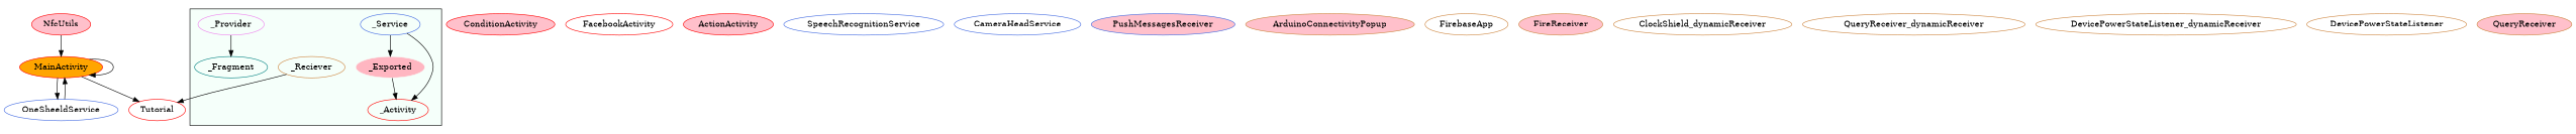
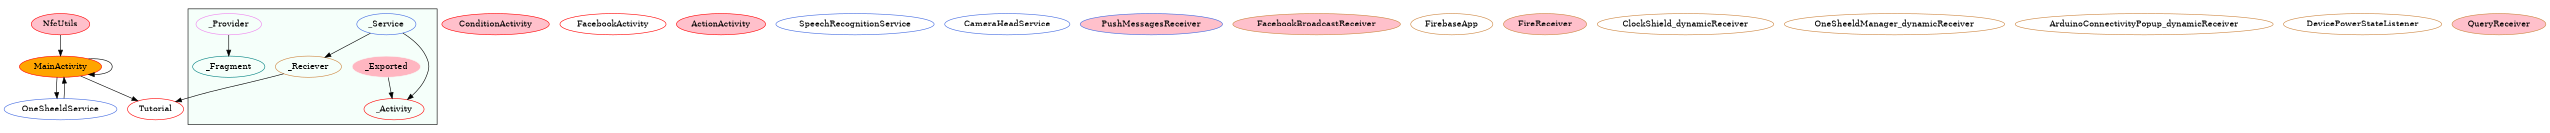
  digraph {
    node [color=peru]
    _Activity [color=red]
    _Service [color=royalblue]
    _Reciever
    _Provider [color=violet]
    _Fragment [color=teal]
    _Exported [color=mintcream fillcolor=lightpink style=filled]
    Tutorial [color=red]
    ConditionActivity [color=red fillcolor=pink style=filled]
    MainActivity [color=red fillcolor=orange style=filled]
    OneSheeldService [color=royalblue]
    FacebookActivity [color=red]
    ActionActivity [color=red fillcolor=pink style=filled]
    NfcUtils [color=red fillcolor=pink style=filled]
    SpeechRecognitionService [color=royalblue]
    CameraHeadService [color=royalblue]
    PushMessagesReceiver [color=royalblue fillcolor=pink style=filled]
-   FacebookBroadcastReceiver [fillcolor=pink style=filled label=ArduinoConnectivityPopup]
+   FacebookBroadcastReceiver [fillcolor=pink style=filled]
    FirebaseApp
    FireReceiver [fillcolor=pink style=filled]
    ClockShield_dynamicReceiver
-   OneSheeldManager_dynamicReceiver [label=QueryReceiver_dynamicReceiver]
-   ArduinoConnectivityPopup_dynamicReceiver [label=DevicePowerStateListener_dynamicReceiver]
+   OneSheeldManager_dynamicReceiver
+   ArduinoConnectivityPopup_dynamicReceiver
    DevicePowerStateListener
    QueryReceiver [fillcolor=pink style=filled]
    subgraph cluster_1 {
      bgcolor=mintcream
      _Activity
      _Service
      _Reciever
      _Provider
      _Fragment
      _Exported
    }
    _Service -> _Activity
-   _Service -> _Exported
+   _Service -> _Reciever
    _Reciever -> Tutorial
    _Provider -> _Fragment
    _Exported -> _Activity
    MainActivity -> Tutorial
    MainActivity -> MainActivity
    MainActivity -> OneSheeldService
    OneSheeldService -> MainActivity
    NfcUtils -> MainActivity
  }
